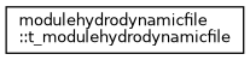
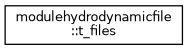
  digraph {
    rankdir=LR
-   n1 [color=black fillcolor=white fontname=Helvetica fontsize=10 height=0.2 label="modulehydrodynamicfile\l::t_modulehydrodynamicfile" shape=record style=filled width=0.4]
+   n1 [color=black fillcolor=white fontname=Helvetica fontsize=10 height=0.2 label="modulehydrodynamicfile\l::t_files" shape=record style=filled width=0.4]
  }
